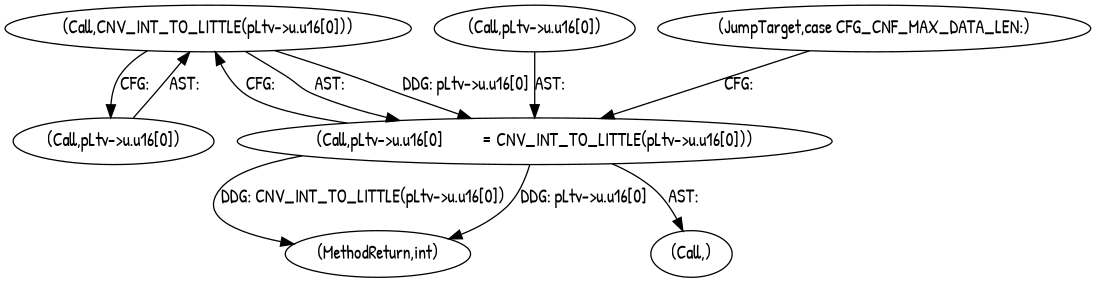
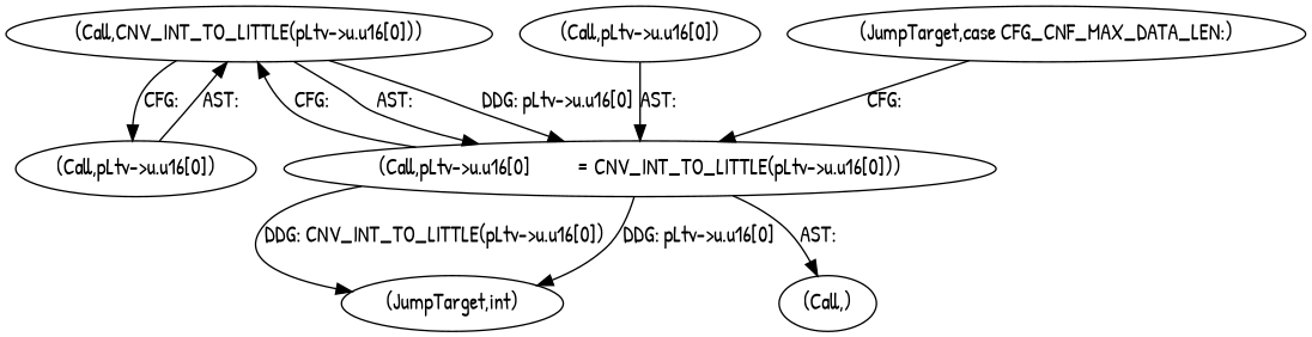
  digraph {
    fontname="Patrick Hand"
    node [fontname="Patrick Hand"]
    edge [fontname="Patrick Hand"]
    n1 [label="(Call,CNV_INT_TO_LITTLE(pLtv->u.u16[0]))"]
    n2 [label="(Call,pLtv->u.u16[0]          = CNV_INT_TO_LITTLE(pLtv->u.u16[0]))"]
    n3 [label="(Call,pLtv->u.u16[0])"]
-   n4 [label="(MethodReturn,int)"]
+   n4 [label="(JumpTarget,int)"]
    n5 [label="(Call,)"]
    n6 [label="(Call,pLtv->u.u16[0])"]
    n7 [label="(JumpTarget,case CFG_CNF_MAX_DATA_LEN:)"]
    n1 -> n2 [label="AST: "]
    n1 -> n2 [label="DDG: pLtv->u.u16[0]"]
    n1 -> n3 [label="CFG: "]
    n2 -> n1 [label="CFG: "]
    n2 -> n4 [label="DDG: CNV_INT_TO_LITTLE(pLtv->u.u16[0])"]
    n2 -> n4 [label="DDG: pLtv->u.u16[0]"]
    n2 -> n5 [label="AST: "]
    n3 -> n1 [label="AST: "]
    n6 -> n2 [label="AST: "]
    n7 -> n2 [label="CFG: "]
  }
